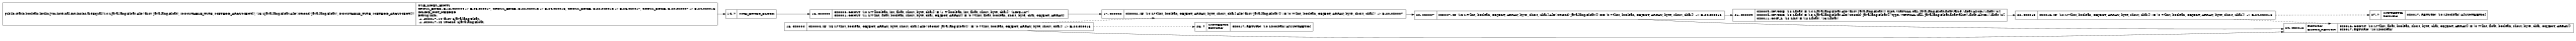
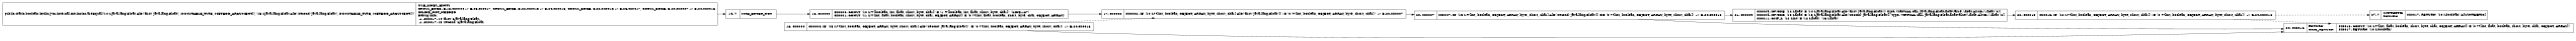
  digraph {
    rankdir=LR
    node [shape=record]
-   n1 [label="{14\:\ ?|MTH_ENTER_BLOCK\l}"]
+   n1 [label="{14\:\ ?|MTH_ENTER_NOT\l}"]
    n2 [label="{16\:\ 0x0000|0x0000: CONST  (r0 I:??[boolean, int, float, short, byte, char]) = (1 ??[boolean, int, float, short, byte, char])  (LINE:187)\l0x0001: CONST  (r1 I:??[int, float, boolean, short, byte, char, OBJECT, ARRAY]) = (0 ??[int, float, boolean, short, byte, char, OBJECT, ARRAY]) \l}"]
    n3 [label="{17\:\ 0x0002|0x0002: IF  (r4 I:??[int, boolean, OBJECT, ARRAY, byte, short, char] A[D('first' java.lang.Float)]) != (0 ??[int, boolean, OBJECT, ARRAY, byte, short, char])  \-\> B:20:0x0007 \l}"]
    n4 [label="{20\:\ 0x0007|0x0007: IF  (r5 I:??[int, boolean, OBJECT, ARRAY, byte, short, char] A[D('second' java.lang.Float)]) == (0 ??[int, boolean, OBJECT, ARRAY, byte, short, char])  \-\> B:24:0x0016 \l}"]
    n5 [label="{18\:\ 0x0004|0x0004: IF  (r5 I:??[int, boolean, OBJECT, ARRAY, byte, short, char] A[D('second' java.lang.Float)]) != (0 ??[int, boolean, OBJECT, ARRAY, byte, short, char])  \-\> B:24:0x0016 \l}"]
-   n6 [label="{24\:\ 0x0016|RETURN\lBLOCK_RETURN\l|0x0016: CONST  (r0 I:??[int, float, boolean, short, byte, char, OBJECT, ARRAY]) = (0 ??[int, float, boolean, short, byte, char, OBJECT, ARRAY]) \l0x0017: RETURN  (r0 I:boolean) \l}"]
-   n7 [label="{26\:\ ?|SYNTHETIC\lRETURN\l|0x0017: RETURN  (r0 I:boolean) A[SYNTHETIC]\l}"]
+   n6 [label="{24\:\ 0x0016|RETURN\lORIG_RETURN\l|0x0016: CONST  (r0 I:??[int, float, boolean, short, byte, char, OBJECT, ARRAY]) = (0 ??[int, float, boolean, short, byte, char, OBJECT, ARRAY]) \l0x0017: RETURN  (r0 I:boolean) \l}"]
    n8 [label="{21\:\ 0x0009|0x0009: INVOKE  (r2 I:float) = (r4 I:java.lang.Float A[D('first' java.lang.Float)]) type: VIRTUAL call: java.lang.Float.floatValue():float A[MD:():float (c)]\l0x000d: INVOKE  (r3 I:float) = (r5 I:java.lang.Float A[D('second' java.lang.Float)]) type: VIRTUAL call: java.lang.Float.floatValue():float A[MD:():float (c)]\l0x0011: CMP_L  (r2 I:int) = (r2 I:float), (r3 I:float) \l}"]
    n9 [label="{22\:\ 0x0013|0x0013: IF  (r2 I:??[int, boolean, OBJECT, ARRAY, byte, short, char]) != (0 ??[int, boolean, OBJECT, ARRAY, byte, short, char])  \-\> B:24:0x0016 \l}"]
    n10 [label="{27\:\ ?|SYNTHETIC\lRETURN\l|0x0017: RETURN  (r0 I:boolean) A[SYNTHETIC]\l}"]
    n11 [label="{public static boolean kotlin.jvm.internal.Intrinsics.areEqual((r4 I:java.lang.Float A[D('first' java.lang.Float), IMMUTABLE_TYPE, METHOD_ARGUMENT]), (r5 I:java.lang.Float A[D('second' java.lang.Float), IMMUTABLE_TYPE, METHOD_ARGUMENT]))  | USE_LINES_HINTS\lCROSS_EDGE: B:18:0x0004 \-\> B:25:0x0017, CROSS_EDGE: B:22:0x0013 \-\> B:24:0x0016, CROSS_EDGE: B:22:0x0013 \-\> B:25:0x0017, CROSS_EDGE: B:20:0x0007 \-\> B:24:0x0016\lINLINE_NOT_NEEDED\lDebug Info:\l  \-1 \-0x0017: r4 'first' Ljava\/lang\/Float;\l  \-1 \-0x0017: r5 'second' Ljava\/lang\/Float;\l}"]
    n1 -> n2
    n2 -> n3
    n3 -> n4
    n4 -> n6
    n4 -> n8 [style=solid]
    n5 -> n3 [style=dashed]
    n5 -> n6
-   n5 -> n7 [style=dashed]
    n8 -> n9
    n9 -> n6 [style=dashed]
    n9 -> n10 [style=dashed]
    n11 -> n1
  }
